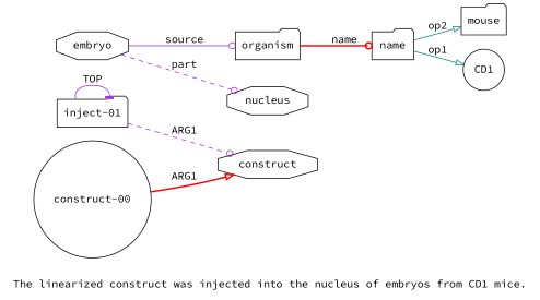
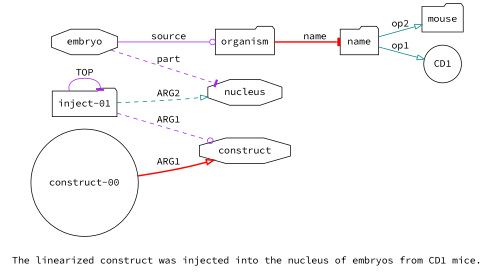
  digraph {
    fontname="Source Code Pro"
    label="The linearized construct was injected into the nucleus of embryos from CD1 mice."
    rankdir=LR
    node [color=black fontname="Source Code Pro" gold_ind=-1 shape=folder test_ind=-1]
    edge [arrowhead=onormal color=purple fontname="Source Code Pro" gold_label=ARG1 style=solid test_label=ARG1]
    n1 [gold_label=mouse label=mouse test_label=mouse]
    n2 [gold_label=CD1 label=CD1 shape=circle test_label=CD1]
    n3 [gold_ind=1 gold_label=construct label=construct shape=octagon test_ind=1 test_label=construct]
    n4 [gold_ind=0 gold_label="inject-01" label="inject-01" test_ind=0 test_label="inject-01"]
    n5 [gold_ind=3 gold_label=nucleus label=nucleus shape=octagon test_ind=3 test_label=nucleus]
    n6 [gold_ind=2 gold_label="linearize-00" label="construct-00" shape=circle test_ind=2 test_label="linearize-00"]
    n7 [gold_ind=5 gold_label=organism label=organism test_ind=5 test_label=organism]
    n8 [gold_ind=6 gold_label=name label=name test_ind=6 test_label=name]
    n9 [gold_ind=4 gold_label=embryo label=embryo shape=octagon test_ind=4 test_label=embryo]
    n4 -> n3 [arrowhead=odot label=ARG1 style=dashed]
    n4 -> n4 [arrowhead=tee gold_label=TOP label=TOP test_label=TOP]
+   n4 -> n5 [color=teal gold_label=ARG2 label=ARG2 style=dashed test_label=ARG2]
    n6 -> n3 [color=red label=ARG1 style=bold]
-   n7 -> n8 [arrowhead=odot color=red gold_label=name label=name style=bold test_label=name]
+   n7 -> n8 [arrowhead=tee color=red gold_label=name label=name style=bold test_label=name]
    n8 -> n1 [color=teal gold_label=op2 label=op2 test_label=op2]
    n8 -> n2 [color=teal gold_label=op1 label=op1 test_label=op1]
-   n9 -> n5 [arrowhead=odot gold_label=part label=part style=dashed test_label=part]
+   n9 -> n5 [arrowhead=tee gold_label=part label=part style=dashed test_label=part]
    n9 -> n7 [arrowhead=odot gold_label=source label=source test_label=source]
  }
